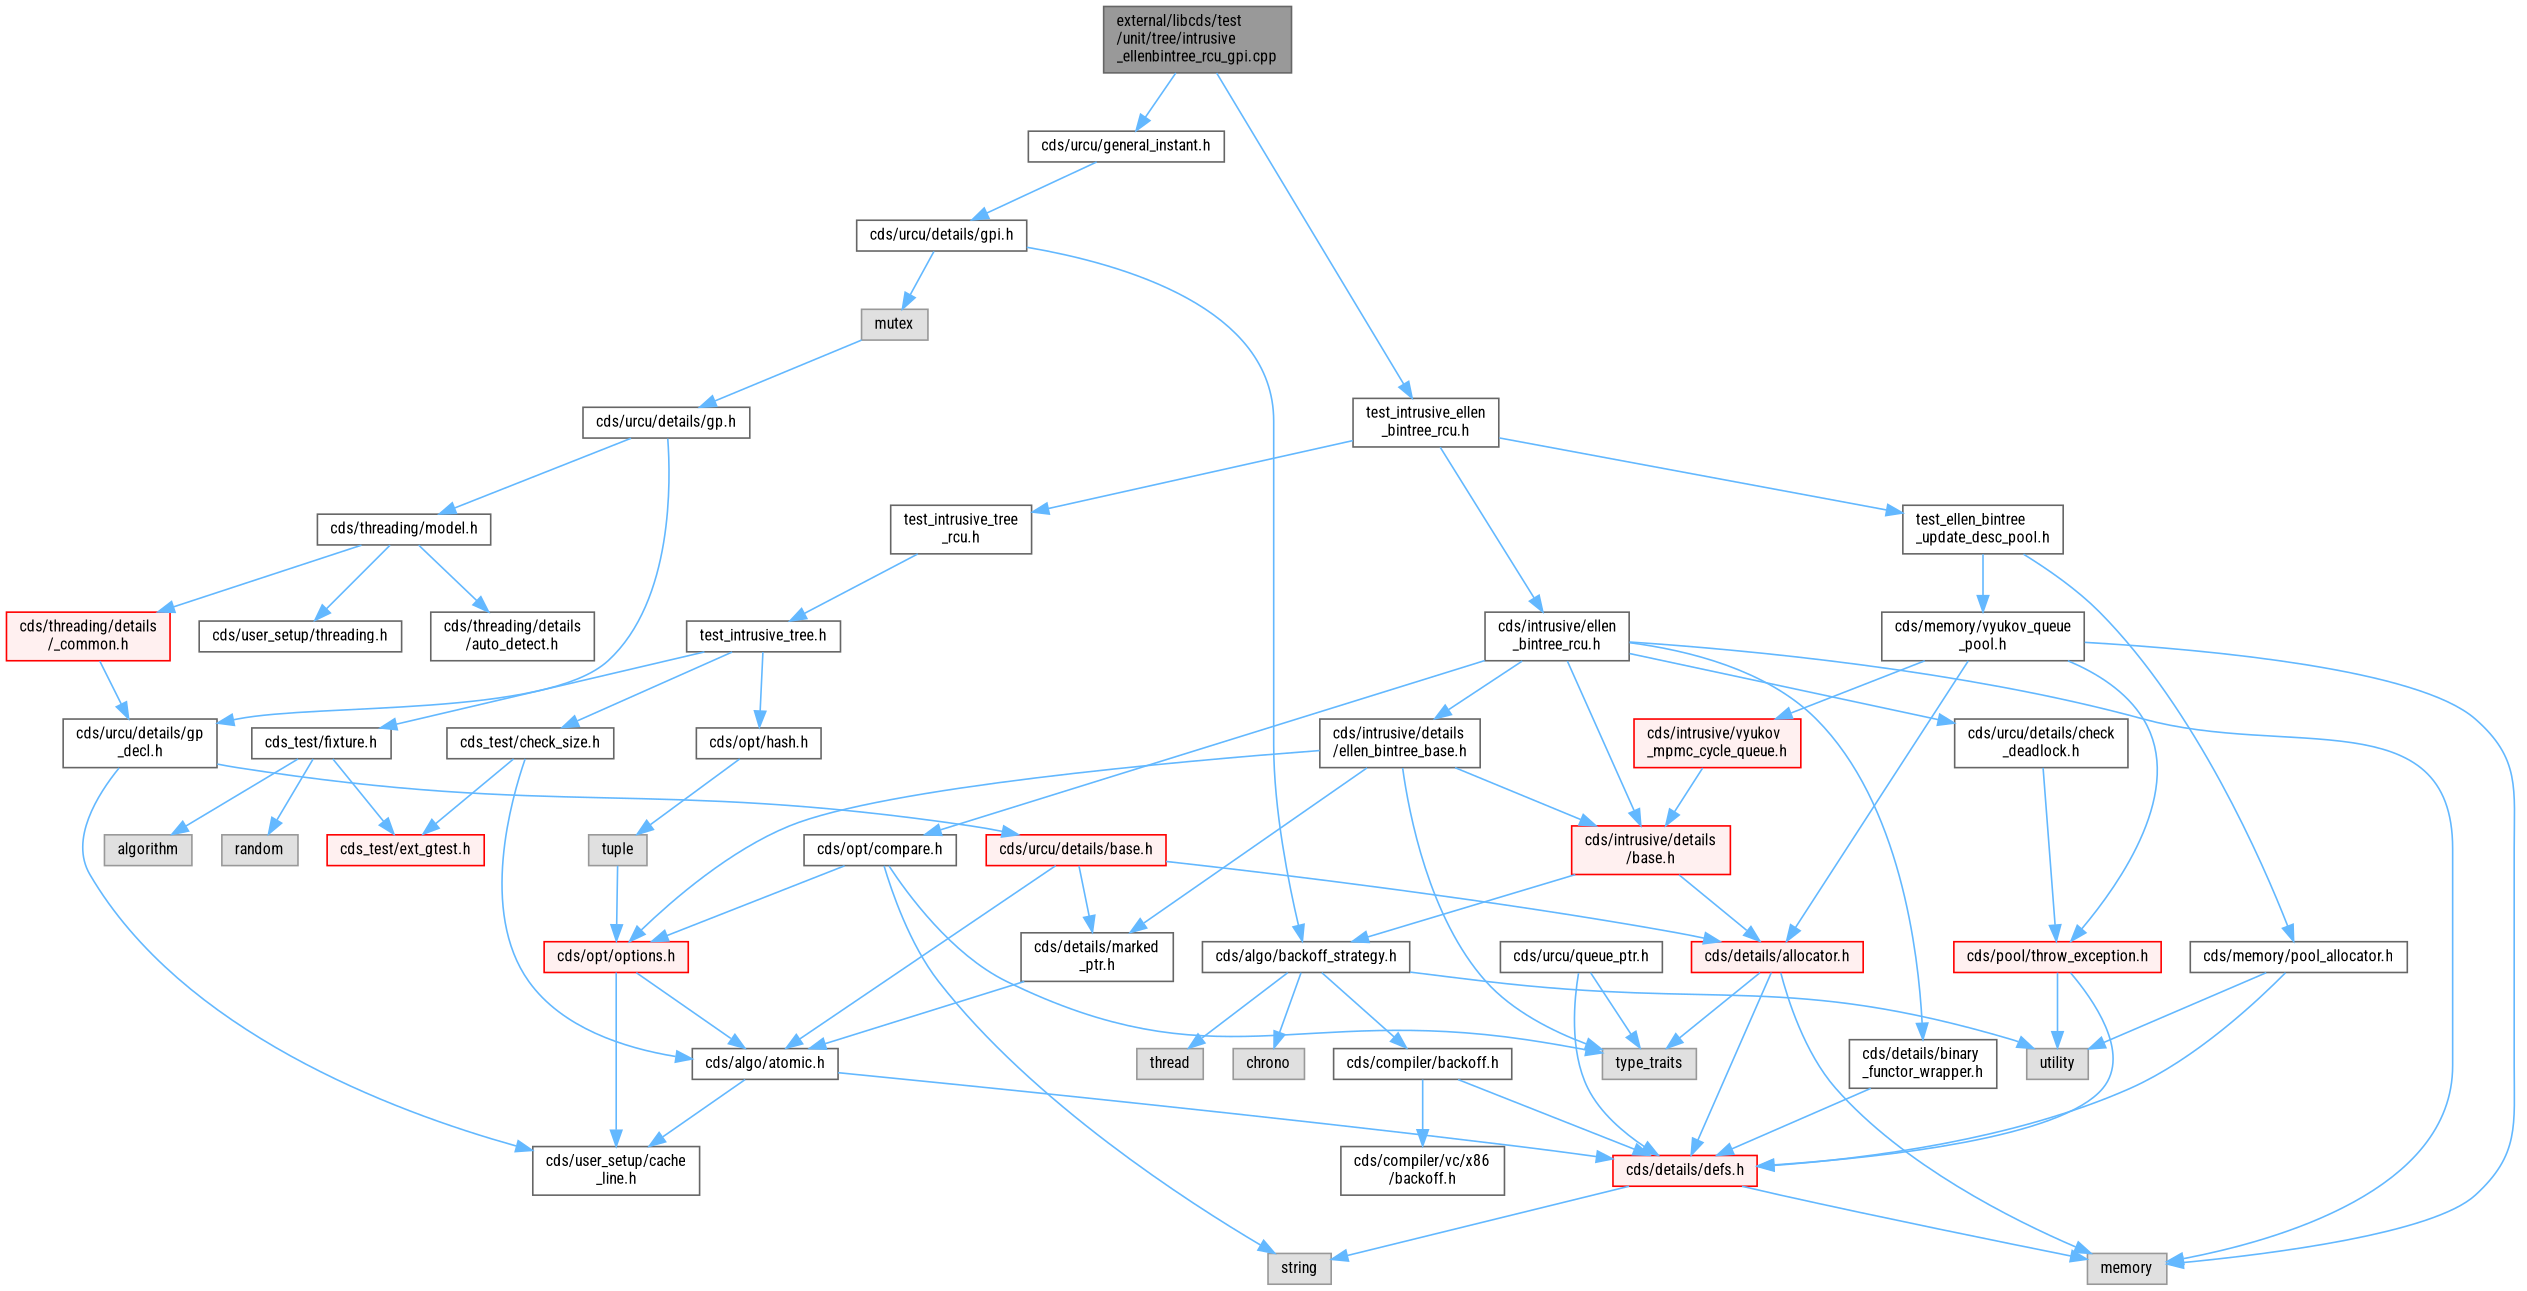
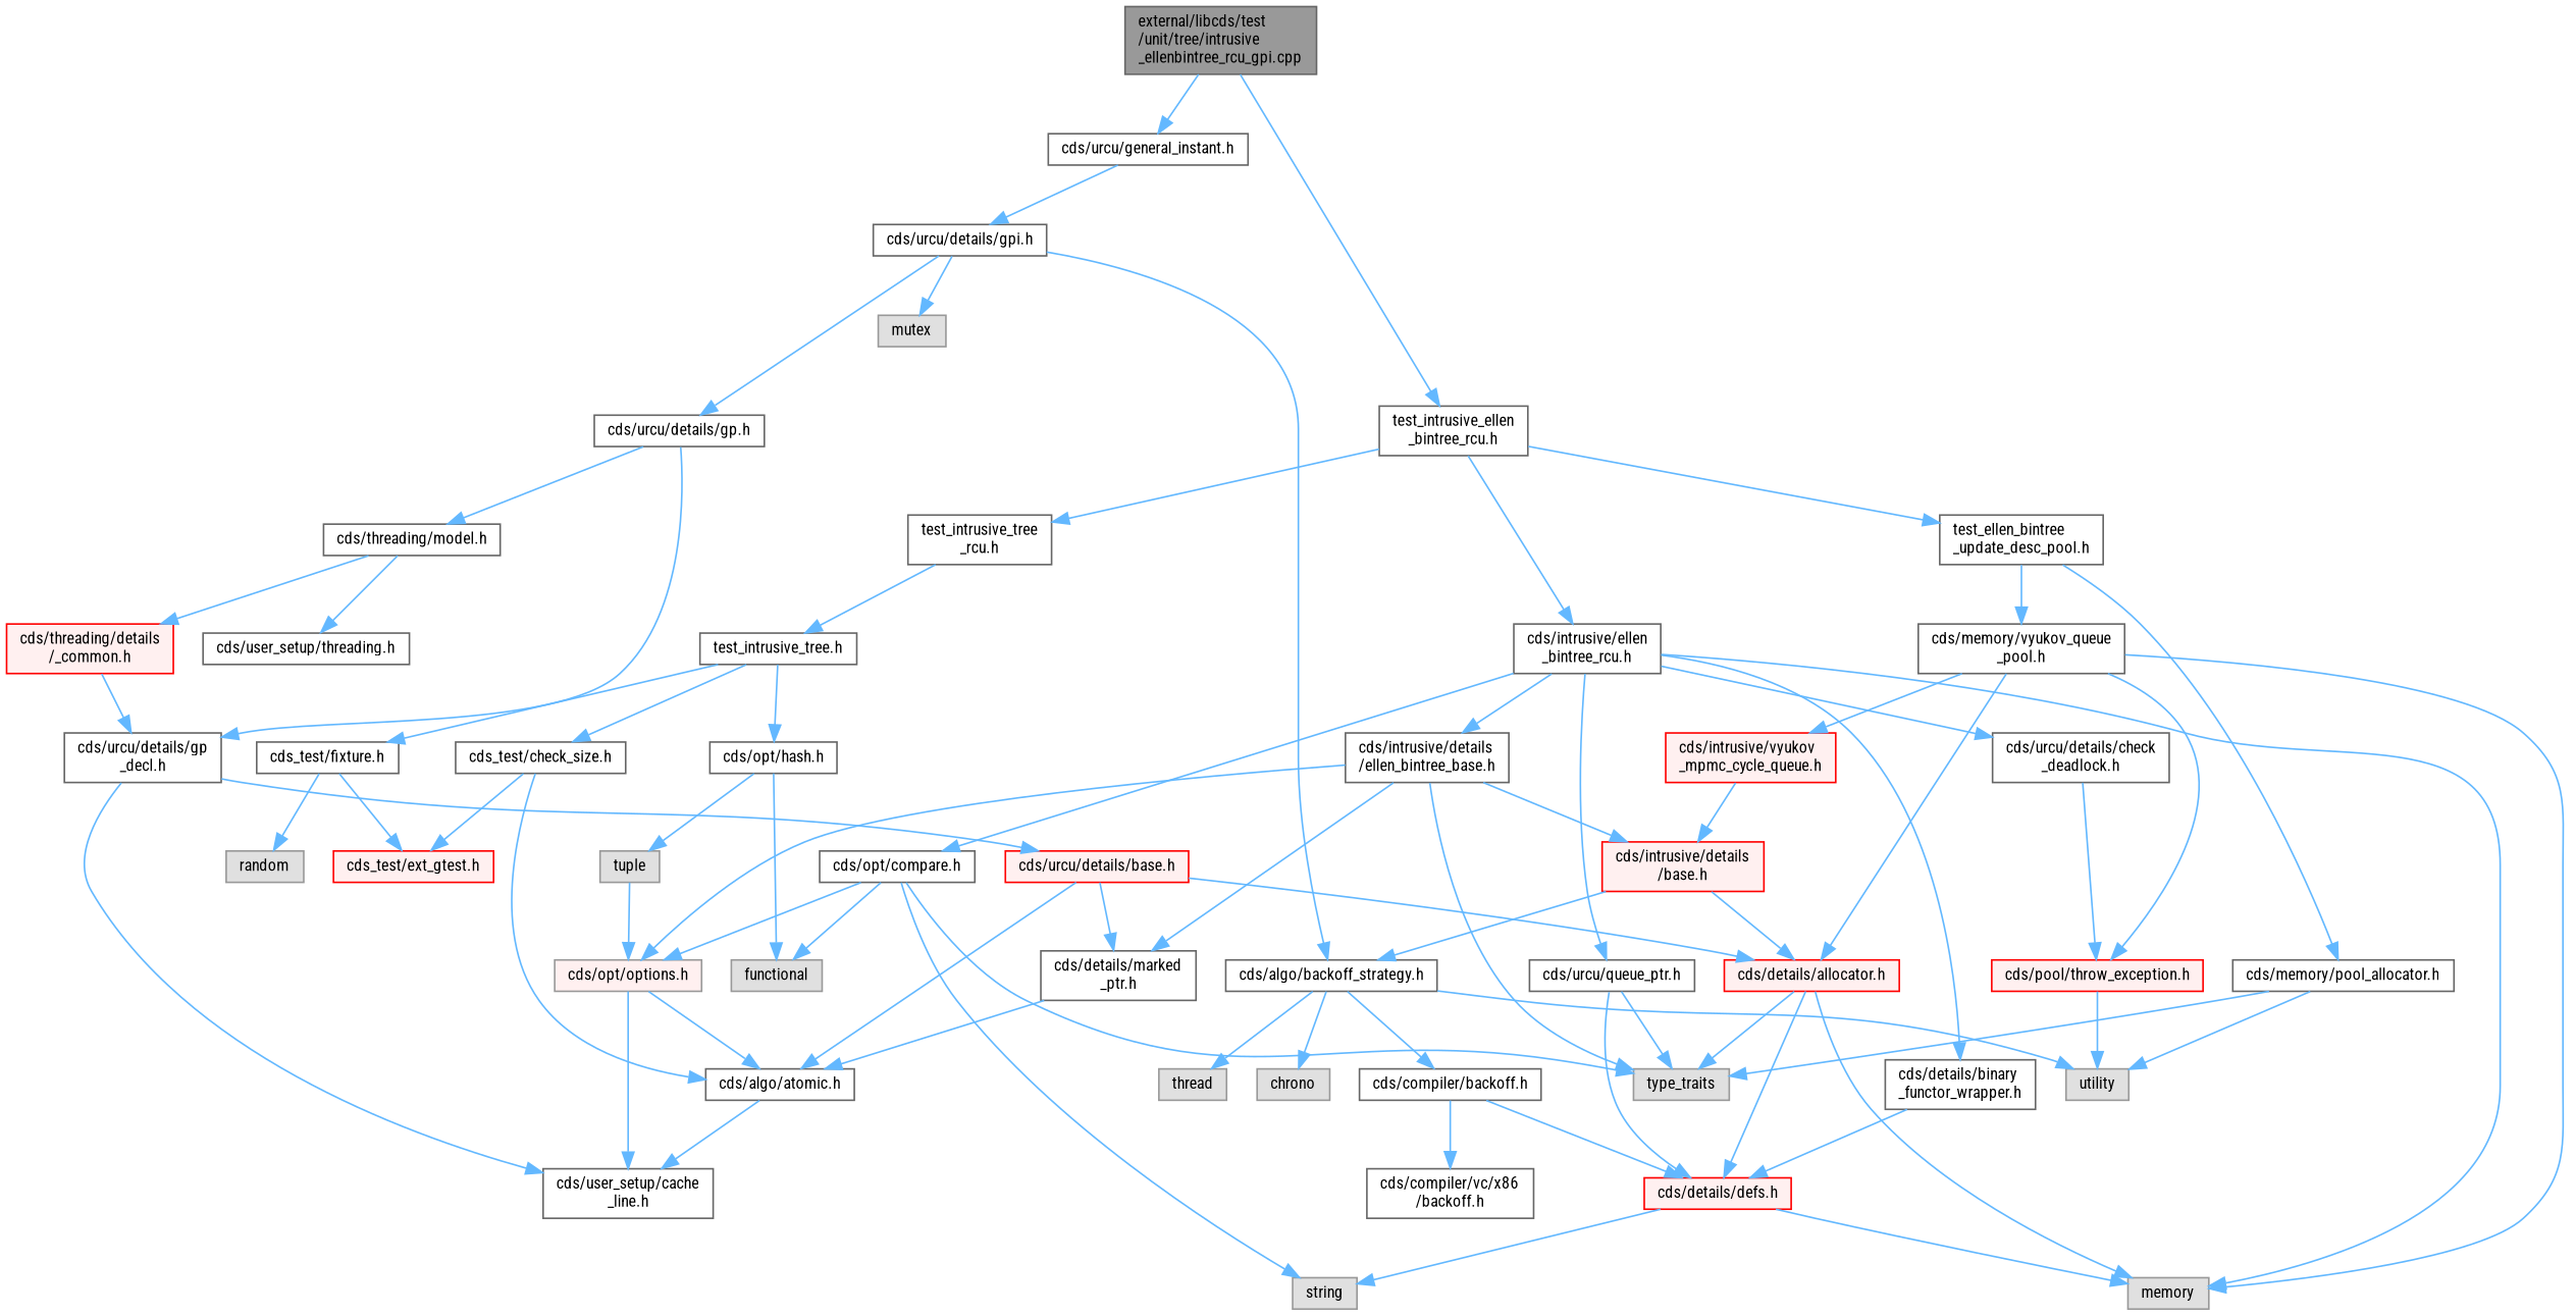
  digraph {
    fontname="Roboto Condensed"
    node [color=grey40 fillcolor=white fontname="Roboto Condensed" fontsize=10 shape=box style=filled]
    edge [color=steelblue1 fontname="Roboto Condensed" fontsize=10 labelfontname=Helvetica labelfontsize=10 style=solid]
    n1 [color=gray40 fillcolor=grey60 fontcolor=black height=0.2 label="external/libcds/test\l/unit/tree/intrusive\l_ellenbintree_rcu_gpi.cpp" width=0.4]
    n2 [height=0.2 label="cds/urcu/general_instant.h" width=0.4]
    n3 [height=0.2 label="test_intrusive_ellen\l_bintree_rcu.h" width=0.4]
    n4 [height=0.2 label="cds/urcu/details/gpi.h" width=0.4]
    n5 [height=0.2 label="test_intrusive_tree\l_rcu.h" width=0.4]
    n6 [height=0.2 label="cds/intrusive/ellen\l_bintree_rcu.h" width=0.4]
    n7 [height=0.2 label="test_ellen_bintree\l_update_desc_pool.h" width=0.4]
    n8 [color=grey60 fillcolor="#E0E0E0" height=0.2 label=mutex width=0.4]
    n9 [height=0.2 label="cds/urcu/details/gp.h" width=0.4]
    n10 [height=0.2 label="cds/algo/backoff_strategy.h" width=0.4]
    n11 [height=0.2 label="cds/urcu/details/gp\l_decl.h" width=0.4]
    n12 [height=0.2 label="cds/threading/model.h" width=0.4]
    n13 [color=grey60 fillcolor="#E0E0E0" height=0.2 label=utility width=0.4]
    n14 [color=grey60 fillcolor="#E0E0E0" height=0.2 label=thread width=0.4]
    n15 [color=grey60 fillcolor="#E0E0E0" height=0.2 label=chrono width=0.4]
    n16 [height=0.2 label="cds/compiler/backoff.h" width=0.4]
    n17 [color=red fillcolor="#FFF0F0" height=0.2 label="cds/urcu/details/base.h" width=0.4]
    n18 [height=0.2 label="cds/user_setup/cache\l_line.h" width=0.4]
    n19 [color=red fillcolor="#FFF0F0" height=0.2 label="cds/threading/details\l/_common.h" width=0.4]
    n20 [height=0.2 label="cds/user_setup/threading.h" width=0.4]
-   n21 [height=0.2 label="cds/threading/details\l/auto_detect.h" width=0.4]
    n22 [height=0.2 label="cds/algo/atomic.h" width=0.4]
    n23 [color=red fillcolor="#FFF0F0" height=0.2 label="cds/details/allocator.h" width=0.4]
    n24 [height=0.2 label="cds/details/marked\l_ptr.h" width=0.4]
    n25 [color=red fillcolor="#FFF0F0" height=0.2 label="cds/details/defs.h" width=0.4]
    n26 [color=grey60 fillcolor="#E0E0E0" height=0.2 label=memory width=0.4]
    n27 [color=grey60 fillcolor="#E0E0E0" height=0.2 label=type_traits width=0.4]
    n28 [color=grey60 fillcolor="#E0E0E0" height=0.2 label=string width=0.4]
    n29 [height=0.2 label="cds/compiler/vc/x86\l/backoff.h" width=0.4]
    n30 [height=0.2 label="test_intrusive_tree.h" width=0.4]
    n31 [height=0.2 label="cds/intrusive/details\l/ellen_bintree_base.h" width=0.4]
    n32 [height=0.2 label="cds/opt/compare.h" width=0.4]
    n33 [height=0.2 label="cds/details/binary\l_functor_wrapper.h" width=0.4]
    n34 [height=0.2 label="cds/urcu/details/check\l_deadlock.h" width=0.4]
    n35 [height=0.2 label="cds/urcu/queue_ptr.h" width=0.4]
    n36 [height=0.2 label="cds/memory/vyukov_queue\l_pool.h" width=0.4]
    n37 [height=0.2 label="cds/memory/pool_allocator.h" width=0.4]
    n38 [height=0.2 label="cds_test/check_size.h" width=0.4]
    n39 [height=0.2 label="cds_test/fixture.h" width=0.4]
    n40 [height=0.2 label="cds/opt/hash.h" width=0.4]
    n41 [color=red fillcolor="#FFF0F0" height=0.2 label="cds_test/ext_gtest.h" width=0.4]
-   n42 [color=grey60 fillcolor="#E0E0E0" height=0.2 label=algorithm width=0.4]
    n43 [color=grey60 fillcolor="#E0E0E0" height=0.2 label=random width=0.4]
    n44 [color=grey60 fillcolor="#E0E0E0" height=0.2 label=tuple width=0.4]
-   n46 [color=red fillcolor="#FFF0F0" height=0.2 label="cds/opt/options.h" width=0.4]
+   n45 [color=grey60 fillcolor="#E0E0E0" height=0.2 label=functional width=0.4]
+   n46 [color=grey60 fillcolor="#FFF0F0" height=0.2 label="cds/opt/options.h" width=0.4]
    n47 [color=red fillcolor="#FFF0F0" height=0.2 label="cds/intrusive/details\l/base.h" width=0.4]
    n48 [color=red fillcolor="#FFF0F0" height=0.2 label="cds/pool/throw_exception.h" width=0.4]
    n49 [color=red fillcolor="#FFF0F0" height=0.2 label="cds/intrusive/vyukov\l_mpmc_cycle_queue.h" width=0.4]
    n1 -> n2
    n1 -> n3
    n2 -> n4
    n3 -> n5
    n3 -> n6
    n3 -> n7
    n4 -> n8
-   n8 -> n9
+   n4 -> n9
    n4 -> n10
    n5 -> n30
    n6 -> n26
    n6 -> n31
    n6 -> n32
    n6 -> n33
    n6 -> n34
-   n6 -> n47
+   n6 -> n35
    n7 -> n36
    n7 -> n37
    n9 -> n11
    n9 -> n12
    n10 -> n13
    n10 -> n14
    n10 -> n15
    n10 -> n16
    n11 -> n17
    n11 -> n18
    n12 -> n19
    n12 -> n20
-   n12 -> n21
    n16 -> n25
    n16 -> n29
    n17 -> n22
    n17 -> n23
    n17 -> n24
    n19 -> n11
    n22 -> n18
-   n22 -> n25
    n23 -> n25
    n23 -> n26
    n23 -> n27
    n24 -> n22
    n25 -> n26
    n25 -> n28
    n30 -> n38
    n30 -> n39
    n30 -> n40
    n31 -> n24
    n31 -> n27
    n31 -> n46
    n31 -> n47
    n32 -> n27
    n32 -> n28
+   n32 -> n45
    n32 -> n46
    n33 -> n25
    n34 -> n48
    n35 -> n25
    n35 -> n27
    n36 -> n23
    n36 -> n26
    n36 -> n48
    n36 -> n49
    n37 -> n13
-   n37 -> n25
+   n37 -> n27
    n38 -> n22
    n38 -> n41
    n39 -> n41
-   n39 -> n42
    n39 -> n43
    n40 -> n44
+   n40 -> n45
    n44 -> n46
    n46 -> n18
    n46 -> n22
    n47 -> n10
    n47 -> n23
    n48 -> n13
-   n48 -> n25
    n49 -> n47
  }
